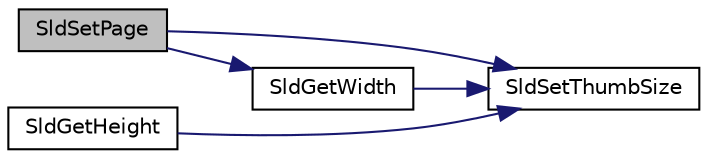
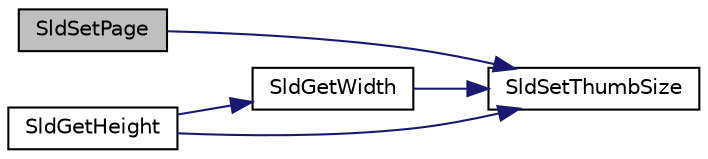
  digraph {
    rankdir=LR
    node [color=black fillcolor=white fontname=Helvetica fontsize=10 shape=record style=filled]
    edge [color=midnightblue fontname=Helvetica fontsize=10 labelfontname=Helvetica labelfontsize=10 style=solid]
    n1 [fillcolor=grey75 fontcolor=black height=0.2 label=SldSetPage width=0.4]
    n2 [height=0.2 label=SldGetWidth width=0.4]
    n3 [height=0.2 label=SldSetThumbSize width=0.4]
    n4 [height=0.2 label=SldGetHeight width=0.4]
-   n1 -> n2
+   n4 -> n2
    n1 -> n3
    n2 -> n3
    n4 -> n3
  }
